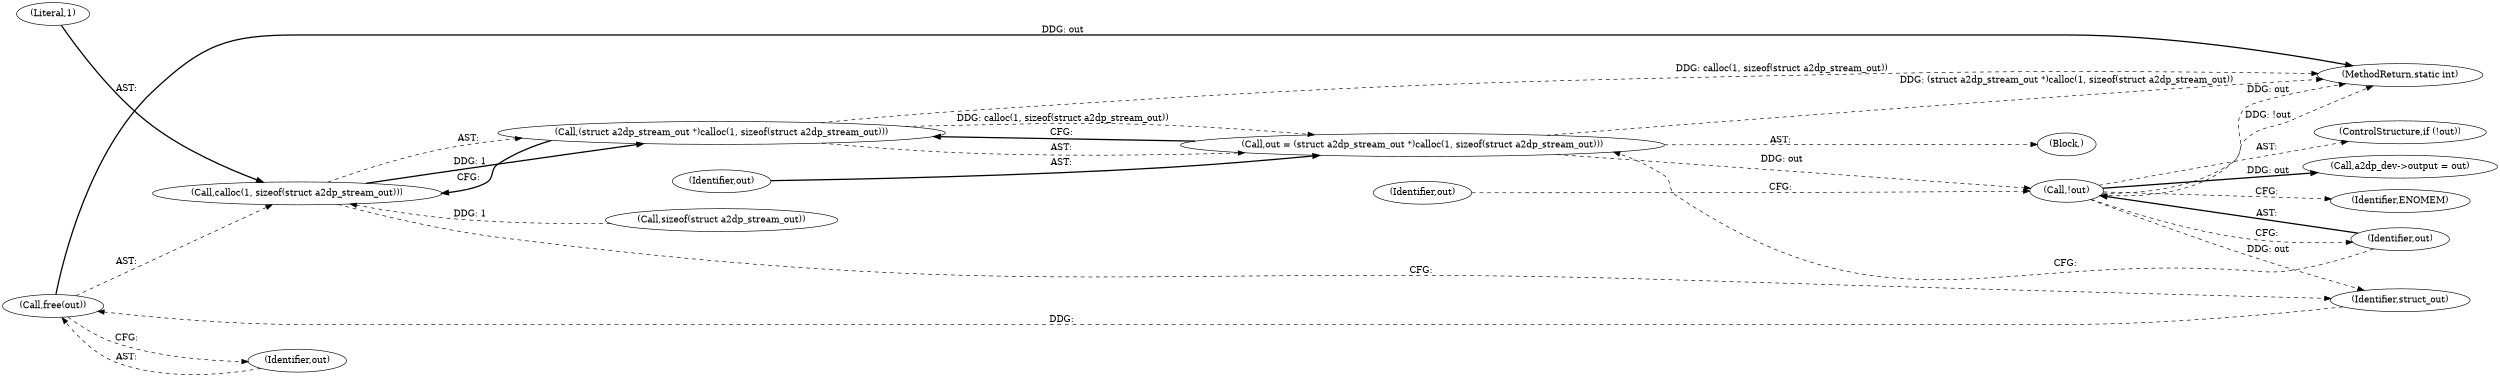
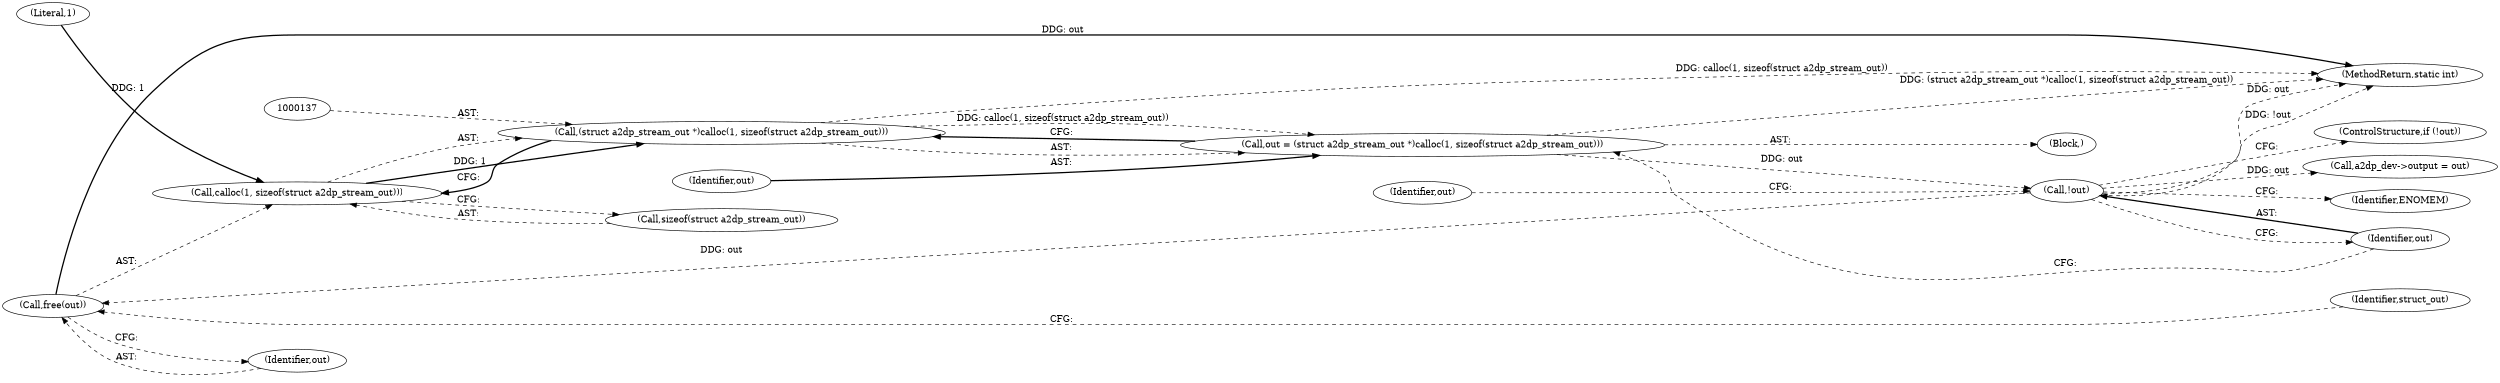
  digraph {
    rankdir=LR
    edge [style=dashed]
    n1 [label="(Call,free(out))"]
    n2 [label="(MethodReturn,static int)"]
    n3 [label="(Identifier,out)"]
    n4 [label="(Call,calloc(1, sizeof(struct a2dp_stream_out)))"]
    n5 [label="(Block,)"]
    n6 [label="(Call,!out)"]
    n7 [label="(Identifier,out)"]
    n8 [label="(ControlStructure,if (!out))"]
    n9 [label="(Call,a2dp_dev->output = out)"]
    n10 [label="(Identifier,ENOMEM)"]
    n11 [label="(Call,out = (struct a2dp_stream_out *)calloc(1, sizeof(struct a2dp_stream_out)))"]
    n12 [label="(Call,(struct a2dp_stream_out *)calloc(1, sizeof(struct a2dp_stream_out)))"]
    n13 [label="(Call,sizeof(struct a2dp_stream_out))"]
    n14 [label="(Identifier,struct_out)"]
    n15 [label="(Identifier,out)"]
    n16 [label="(Identifier,out)"]
    n17 [label="(Literal,1)"]
+   1000137
    n1 -> n2 [label="DDG: out" style=bold]
    n1 -> n3 [label="CFG: "]
    n1 -> n4 [label="AST: "]
    n3 -> n1 [label="AST: "]
    n4 -> n12 [label="AST: "]
    n4 -> n12 [label="DDG: 1" style=bold]
-   n4 -> n14 [label="CFG: "]
-   n6 -> n14 [label="DDG: out"]
+   n4 -> n13 [label="CFG: "]
+   n6 -> n1 [label="DDG: out"]
    n6 -> n2 [label="DDG: out"]
    n6 -> n2 [label="DDG: !out"]
    n6 -> n7 [label="CFG: "]
-   n6 -> n8 [label="AST: "]
-   n6 -> n9 [label="DDG: out" style=bold]
+   n6 -> n8 [label="CFG: "]
+   n6 -> n9 [label="DDG: out"]
    n6 -> n10 [label="CFG: "]
    n7 -> n6 [label="AST: " style=bold]
    n7 -> n11 [label="CFG: "]
    n11 -> n2 [label="DDG: (struct a2dp_stream_out *)calloc(1, sizeof(struct a2dp_stream_out))"]
    n11 -> n5 [label="AST: "]
    n11 -> n6 [label="DDG: out"]
    n11 -> n12 [label="CFG: " style=bold]
    n12 -> n2 [label="DDG: calloc(1, sizeof(struct a2dp_stream_out))"]
    n12 -> n4 [label="CFG: " style=bold]
    n12 -> n11 [label="AST: "]
    n12 -> n11 [label="DDG: calloc(1, sizeof(struct a2dp_stream_out))"]
-   n13 -> n4 [label="DDG: 1"]
-   n14 -> n1 [label="DDG: "]
+   n13 -> n4 [label="AST: "]
+   n14 -> n1 [label="CFG: "]
    n15 -> n6 [label="CFG: "]
    n16 -> n11 [label="AST: " style=bold]
-   n17 -> n4 [label="AST: " style=bold]
+   n17 -> n4 [label="DDG: 1" style=bold]
+   1000137 -> n12 [label="AST: "]
  }
